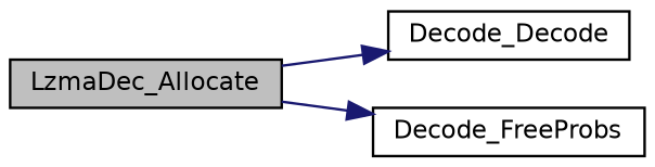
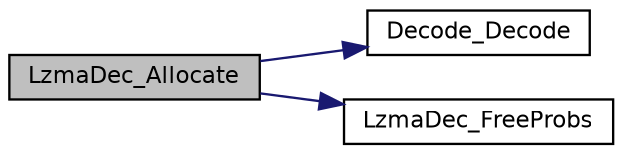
  digraph {
    rankdir=LR
    node [color=black fillcolor=white fontname=Helvetica fontsize=10 shape=record style=filled]
    edge [color=midnightblue fontname=Helvetica fontsize=10 labelfontname=Helvetica labelfontsize=10 style=solid]
    n1 [fillcolor=grey75 fontcolor=black height=0.2 label=LzmaDec_Allocate width=0.4]
    n2 [height=0.2 label=Decode_Decode width=0.4]
-   n3 [height=0.2 label=Decode_FreeProbs width=0.4]
+   n3 [height=0.2 label=LzmaDec_FreeProbs width=0.4]
    n1 -> n2
    n1 -> n3
  }
